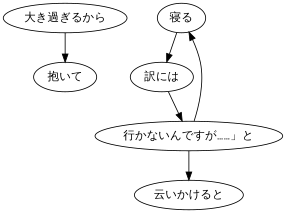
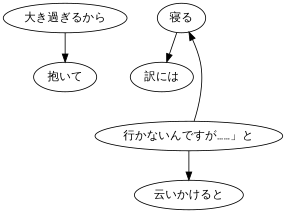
  digraph {
    fontname="Roboto Condensed"
    node [fontname="Roboto Condensed"]
    edge [fontname="Roboto Condensed"]
    n1 [label="大き過ぎるから"]
    n2 [label="抱いて"]
    n3 [label="寝る"]
    n4 [label="訳には"]
    n5 [label="行かないんですが……」と"]
    n6 [label="云いかけると"]
    n1 -> n2
    n3 -> n4
-   n4 -> n5
    n5 -> n3
    n5 -> n6
  }
